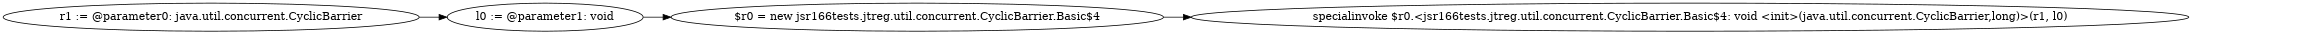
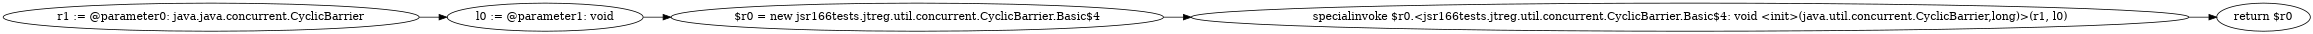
  digraph {
    rankdir=LR
    n1 [label="l0 := @parameter1: void"]
-   "r1 := @parameter0: java.util.concurrent.CyclicBarrier"
+   "r1 := @parameter0: java.util.concurrent.CyclicBarrier" [label="r1 := @parameter0: java.java.concurrent.CyclicBarrier"]
    "$r0 = new jsr166tests.jtreg.util.concurrent.CyclicBarrier.Basic$4"
    "specialinvoke $r0.<jsr166tests.jtreg.util.concurrent.CyclicBarrier.Basic$4: void <init>(java.util.concurrent.CyclicBarrier,long)>(r1, l0)"
+   "return $r0"
    n1 -> "$r0 = new jsr166tests.jtreg.util.concurrent.CyclicBarrier.Basic$4"
    "r1 := @parameter0: java.util.concurrent.CyclicBarrier" -> n1
    "$r0 = new jsr166tests.jtreg.util.concurrent.CyclicBarrier.Basic$4" -> "specialinvoke $r0.<jsr166tests.jtreg.util.concurrent.CyclicBarrier.Basic$4: void <init>(java.util.concurrent.CyclicBarrier,long)>(r1, l0)"
+   "specialinvoke $r0.<jsr166tests.jtreg.util.concurrent.CyclicBarrier.Basic$4: void <init>(java.util.concurrent.CyclicBarrier,long)>(r1, l0)" -> "return $r0"
  }
